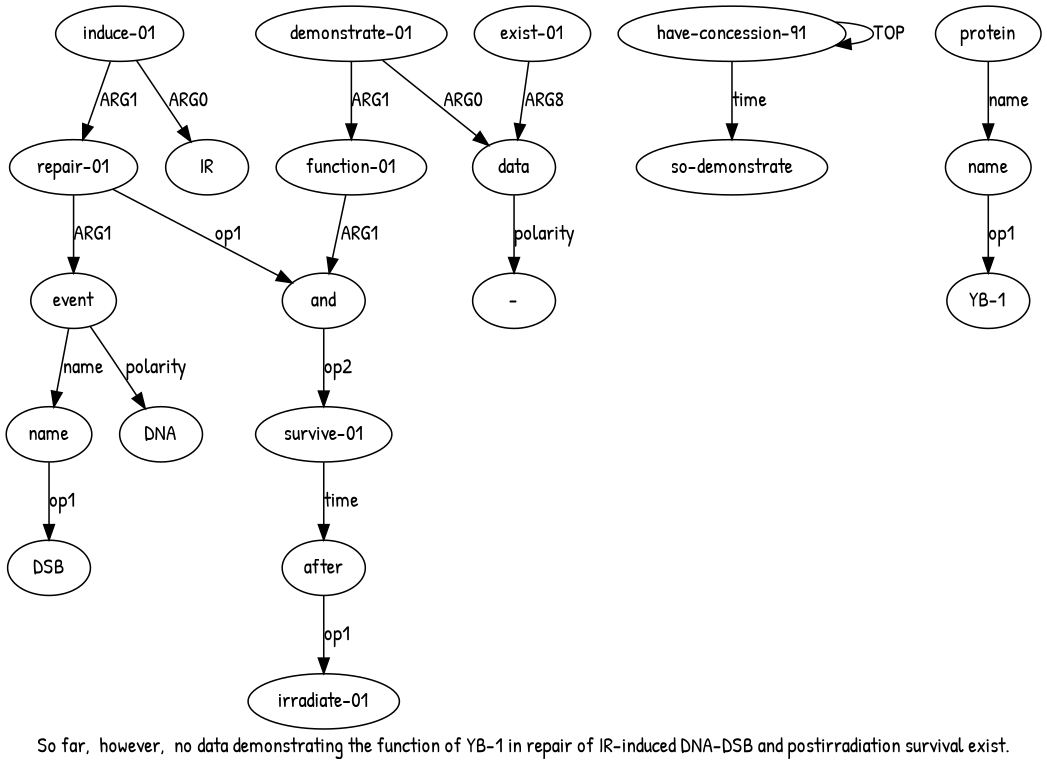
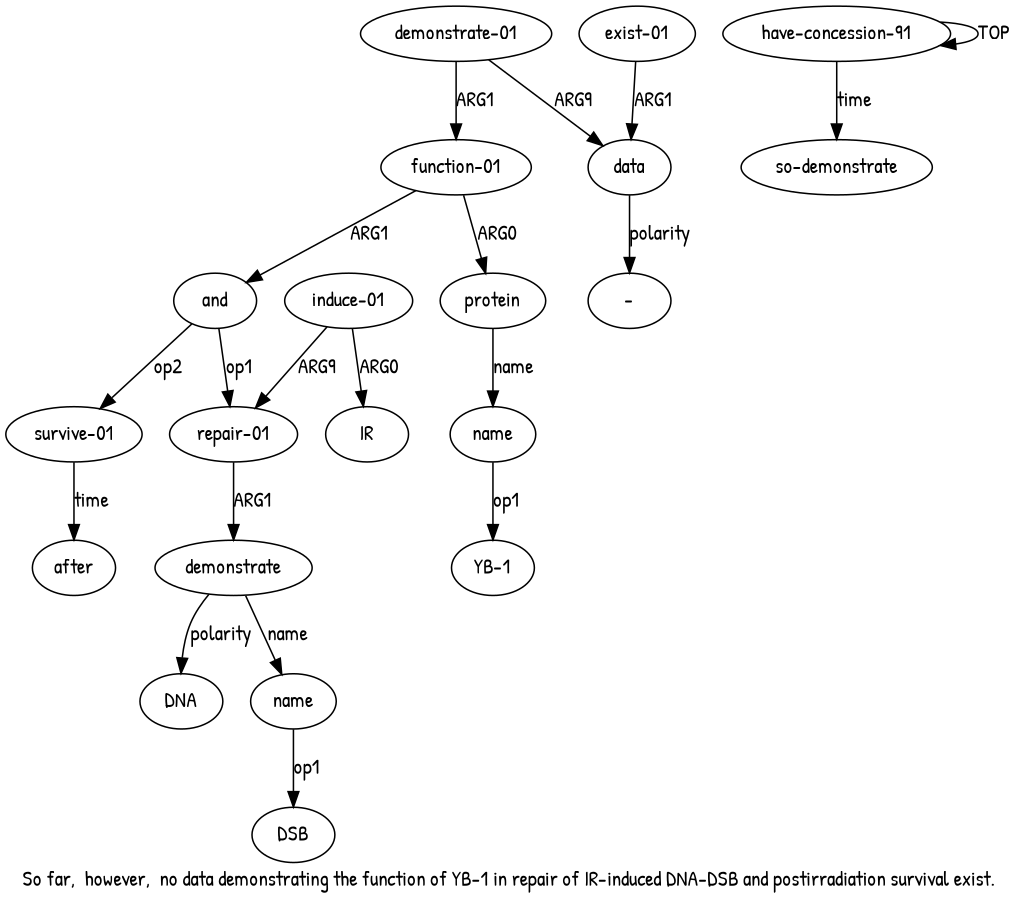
  digraph {
    fontname="Patrick Hand"
    label="So far,  however,  no data demonstrating the function of YB-1 in repair of IR-induced DNA-DSB and postirradiation survival exist."
    node [color=black fontname="Patrick Hand" gold_ind=-1 gold_label=name test_ind=-1 test_label=name]
    edge [color=black fontname="Patrick Hand" gold_label=ARG1 test_label=ARG1]
    n1 [gold_ind=15 gold_label=after label=after test_ind=15 test_label=after]
-   n2 [gold_ind=16 gold_label="irradiate-01" label="irradiate-01" test_ind=16 test_label="irradiate-01"]
    n3 [gold_ind=14 gold_label="survive-01" label="survive-01" test_ind=14 test_label="survive-01"]
    n4 [gold_ind=17 gold_label="so-far" label="so-demonstrate" test_ind=17 test_label="so-far"]
    n5 [gold_ind=11 gold_label=DNA label=DNA test_ind=11 test_label=DNA]
    n6 [gold_ind=10 label=name test_ind=10]
    n7 [gold_label=DSB label=DSB test_label=DSB]
    n8 [gold_ind=13 gold_label=IR label=IR test_ind=13 test_label=IR]
    n9 [gold_ind=12 gold_label="induce-01" label="induce-01" test_ind=12 test_label="induce-01"]
    n10 [gold_ind=8 gold_label="repair-01" label="repair-01" test_ind=8 test_label="repair-01"]
-   n11 [gold_ind=9 gold_label=event label=event test_ind=9 test_label=event]
+   n11 [gold_ind=9 gold_label=event label=demonstrate test_ind=9 test_label=event]
    n12 [gold_label="YB-1" label="YB-1" test_label="YB-1"]
    n13 [gold_ind=1 gold_label="exist-01" label="exist-01" test_ind=1 test_label="exist-01"]
    n14 [gold_ind=2 gold_label=data label=data test_ind=2 test_label=data]
    n15 [gold_label="-" label="-" test_label="-"]
    n16 [gold_ind=0 gold_label="have-concession-91" label="have-concession-91" test_ind=0 test_label="have-concession-91"]
    n17 [gold_ind=3 gold_label="demonstrate-01" label="demonstrate-01" test_ind=3 test_label="demonstrate-01"]
    n18 [gold_ind=4 gold_label="function-01" label="function-01" test_ind=4 test_label="function-01"]
    n19 [gold_ind=5 gold_label=protein label=protein test_ind=5 test_label=protein]
    n20 [gold_ind=7 gold_label=and label=and test_ind=7 test_label=and]
    n21 [gold_ind=6 label=name test_ind=6]
-   n1 -> n2 [gold_label=op1 label=op1 test_label=op1]
    n3 -> n1 [gold_label=time label=time test_label=time]
    n6 -> n7 [gold_label=op1 label=op1 test_label=op1]
    n9 -> n8 [gold_label=ARG0 label=ARG0 test_label=ARG0]
-   n9 -> n10 [label=ARG1]
+   n9 -> n10 [label=ARG9]
    n10 -> n11 [label=ARG1]
    n11 -> n5 [gold_label=mod label=polarity test_label=mod]
    n11 -> n6 [gold_label=name label=name test_label=name]
-   n13 -> n14 [label=ARG8]
+   n13 -> n14 [label=ARG1]
    n14 -> n15 [gold_label=polarity label=polarity test_label=polarity]
    n16 -> n4 [gold_label=time label=time test_label=time]
    n16 -> n16 [gold_label=TOP label=TOP test_label=TOP]
-   n17 -> n14 [gold_label=ARG0 label=ARG0 test_label=ARG0]
+   n17 -> n14 [gold_label=ARG0 label=ARG9 test_label=ARG0]
    n17 -> n18 [label=ARG1]
+   n18 -> n19 [gold_label=ARG0 label=ARG0 test_label=ARG0]
    n18 -> n20 [label=ARG1]
    n19 -> n21 [gold_label=name label=name test_label=name]
    n20 -> n3 [gold_label=op2 label=op2 test_label=op2]
-   n10 -> n20 [gold_label=op1 label=op1 test_label=op1]
+   n20 -> n10 [gold_label=op1 label=op1 test_label=op1]
    n21 -> n12 [gold_label=op1 label=op1 test_label=op1]
  }
